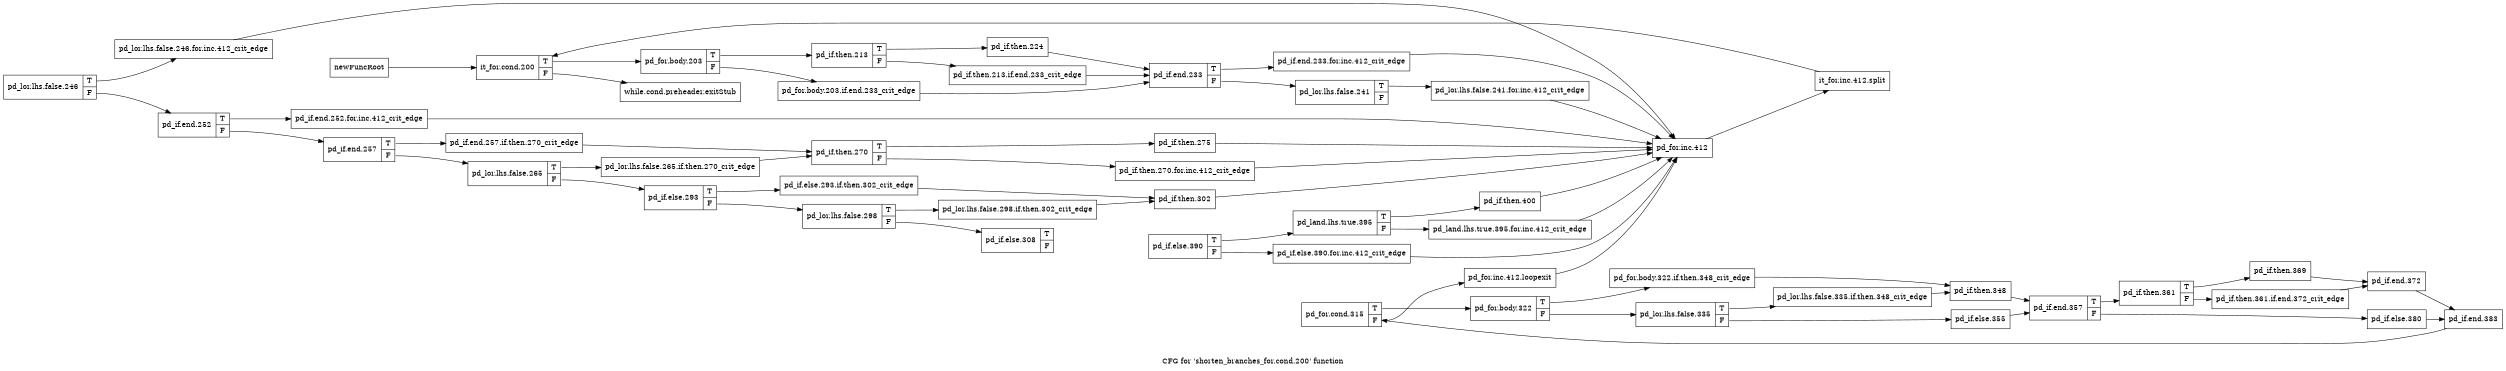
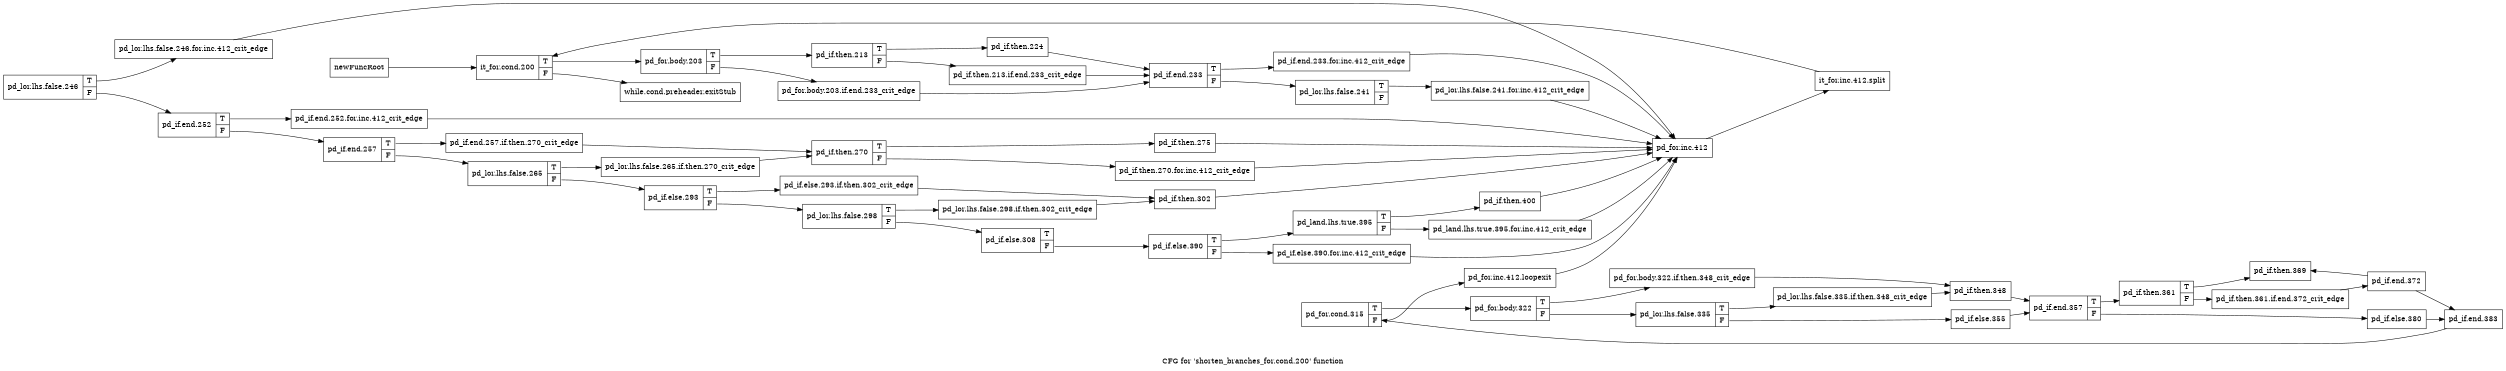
  digraph {
    label="CFG for 'shorten_branches_for.cond.200' function"
    rankdir=LR
    node [shape=record]
    n1 [label="{newFuncRoot}"]
    n2 [label="{it_for.cond.200|{<s0>T|<s1>F}}"]
    n3 [label="{while.cond.preheader.exitStub}"]
    n4 [label="{pd_for.body.203|{<s0>T|<s1>F}}"]
    n5 [label="{pd_if.then.213|{<s0>T|<s1>F}}"]
    n6 [label="{pd_for.body.203.if.end.233_crit_edge}"]
    n7 [label="{pd_if.then.224}"]
    n8 [label="{pd_if.then.213.if.end.233_crit_edge}"]
    n9 [label="{pd_if.end.233|{<s0>T|<s1>F}}"]
    n10 [label="{pd_if.end.233.for.inc.412_crit_edge}"]
    n11 [label="{pd_lor.lhs.false.241|{<s0>T|<s1>F}}"]
    n12 [label="{pd_for.inc.412}"]
    n13 [label="{pd_lor.lhs.false.241.for.inc.412_crit_edge}"]
    n14 [label="{it_for.inc.412.split}"]
    n15 [label="{pd_lor.lhs.false.246|{<s0>T|<s1>F}}"]
    n16 [label="{pd_lor.lhs.false.246.for.inc.412_crit_edge}"]
    n17 [label="{pd_if.end.252|{<s0>T|<s1>F}}"]
    n18 [label="{pd_if.end.252.for.inc.412_crit_edge}"]
    n19 [label="{pd_if.end.257|{<s0>T|<s1>F}}"]
    n20 [label="{pd_if.end.257.if.then.270_crit_edge}"]
    n21 [label="{pd_lor.lhs.false.265|{<s0>T|<s1>F}}"]
    n22 [label="{pd_if.then.270|{<s0>T|<s1>F}}"]
    n23 [label="{pd_lor.lhs.false.265.if.then.270_crit_edge}"]
    n24 [label="{pd_if.else.293|{<s0>T|<s1>F}}"]
    n25 [label="{pd_if.then.275}"]
    n26 [label="{pd_if.then.270.for.inc.412_crit_edge}"]
    n27 [label="{pd_if.else.293.if.then.302_crit_edge}"]
    n28 [label="{pd_lor.lhs.false.298|{<s0>T|<s1>F}}"]
    n29 [label="{pd_if.then.302}"]
    n30 [label="{pd_lor.lhs.false.298.if.then.302_crit_edge}"]
    n31 [label="{pd_if.else.308|{<s0>T|<s1>F}}"]
    n32 [label="{pd_if.else.390|{<s0>T|<s1>F}}"]
    n33 [label="{pd_land.lhs.true.395|{<s0>T|<s1>F}}"]
    n34 [label="{pd_if.else.390.for.inc.412_crit_edge}"]
    n35 [label="{pd_for.cond.315|{<s0>T|<s1>F}}"]
    n36 [label="{pd_for.body.322|{<s0>T|<s1>F}}"]
    n37 [label="{pd_for.inc.412.loopexit}"]
    n38 [label="{pd_if.then.400}"]
    n39 [label="{pd_land.lhs.true.395.for.inc.412_crit_edge}"]
    n40 [label="{pd_for.body.322.if.then.348_crit_edge}"]
    n41 [label="{pd_lor.lhs.false.335|{<s0>T|<s1>F}}"]
    n42 [label="{pd_if.then.348}"]
    n43 [label="{pd_lor.lhs.false.335.if.then.348_crit_edge}"]
    n44 [label="{pd_if.else.355}"]
    n45 [label="{pd_if.end.357|{<s0>T|<s1>F}}"]
    n46 [label="{pd_if.then.361|{<s0>T|<s1>F}}"]
    n47 [label="{pd_if.else.380}"]
    n48 [label="{pd_if.then.369}"]
    n49 [label="{pd_if.then.361.if.end.372_crit_edge}"]
    n50 [label="{pd_if.end.383}"]
    n51 [label="{pd_if.end.372}"]
    n1 -> n2
    n2 -> n3 [tailport=s1]
    n2 -> n4 [tailport=s0]
    n4 -> n5 [tailport=s0]
    n4 -> n6 [tailport=s1]
    n5 -> n7 [tailport=s0]
    n5 -> n8 [tailport=s1]
    n6 -> n9
    n7 -> n9
    n8 -> n9
    n9 -> n10 [tailport=s0]
    n9 -> n11 [tailport=s1]
    n10 -> n12
    n11 -> n13 [tailport=s0]
    n12 -> n14
    n13 -> n12
    n14 -> n2
    n15 -> n16 [tailport=s0]
    n15 -> n17 [tailport=s1]
    n16 -> n12
    n17 -> n18 [tailport=s0]
    n17 -> n19 [tailport=s1]
    n18 -> n12
    n19 -> n20 [tailport=s0]
    n19 -> n21 [tailport=s1]
    n20 -> n22
    n21 -> n23 [tailport=s0]
    n21 -> n24 [tailport=s1]
    n22 -> n25 [tailport=s0]
    n22 -> n26 [tailport=s1]
    n23 -> n22
    n24 -> n27 [tailport=s0]
    n24 -> n28 [tailport=s1]
    n25 -> n12
    n26 -> n12
    n27 -> n29
    n28 -> n30 [tailport=s0]
    n28 -> n31 [tailport=s1]
    n29 -> n12
    n30 -> n29
+   n31 -> n32 [tailport=s1]
    n32 -> n33 [tailport=s0]
    n32 -> n34 [tailport=s1]
    n33 -> n38 [tailport=s0]
    n33 -> n39 [tailport=s1]
    n34 -> n12
    n35 -> n36 [tailport=s0]
    n35 -> n37 [tailport=s1]
    n36 -> n40 [tailport=s0]
    n36 -> n41 [tailport=s1]
    n37 -> n12
    n38 -> n12
    n39 -> n12
    n40 -> n42
    n41 -> n43 [tailport=s0]
    n41 -> n44 [tailport=s1]
    n42 -> n45
    n43 -> n42
    n44 -> n45
    n45 -> n46 [tailport=s0]
    n45 -> n47 [tailport=s1]
    n46 -> n48 [tailport=s0]
    n46 -> n49 [tailport=s1]
    n47 -> n50
-   n48 -> n51
+   n51 -> n48
    n49 -> n51
    n50 -> n35
    n51 -> n50
  }
